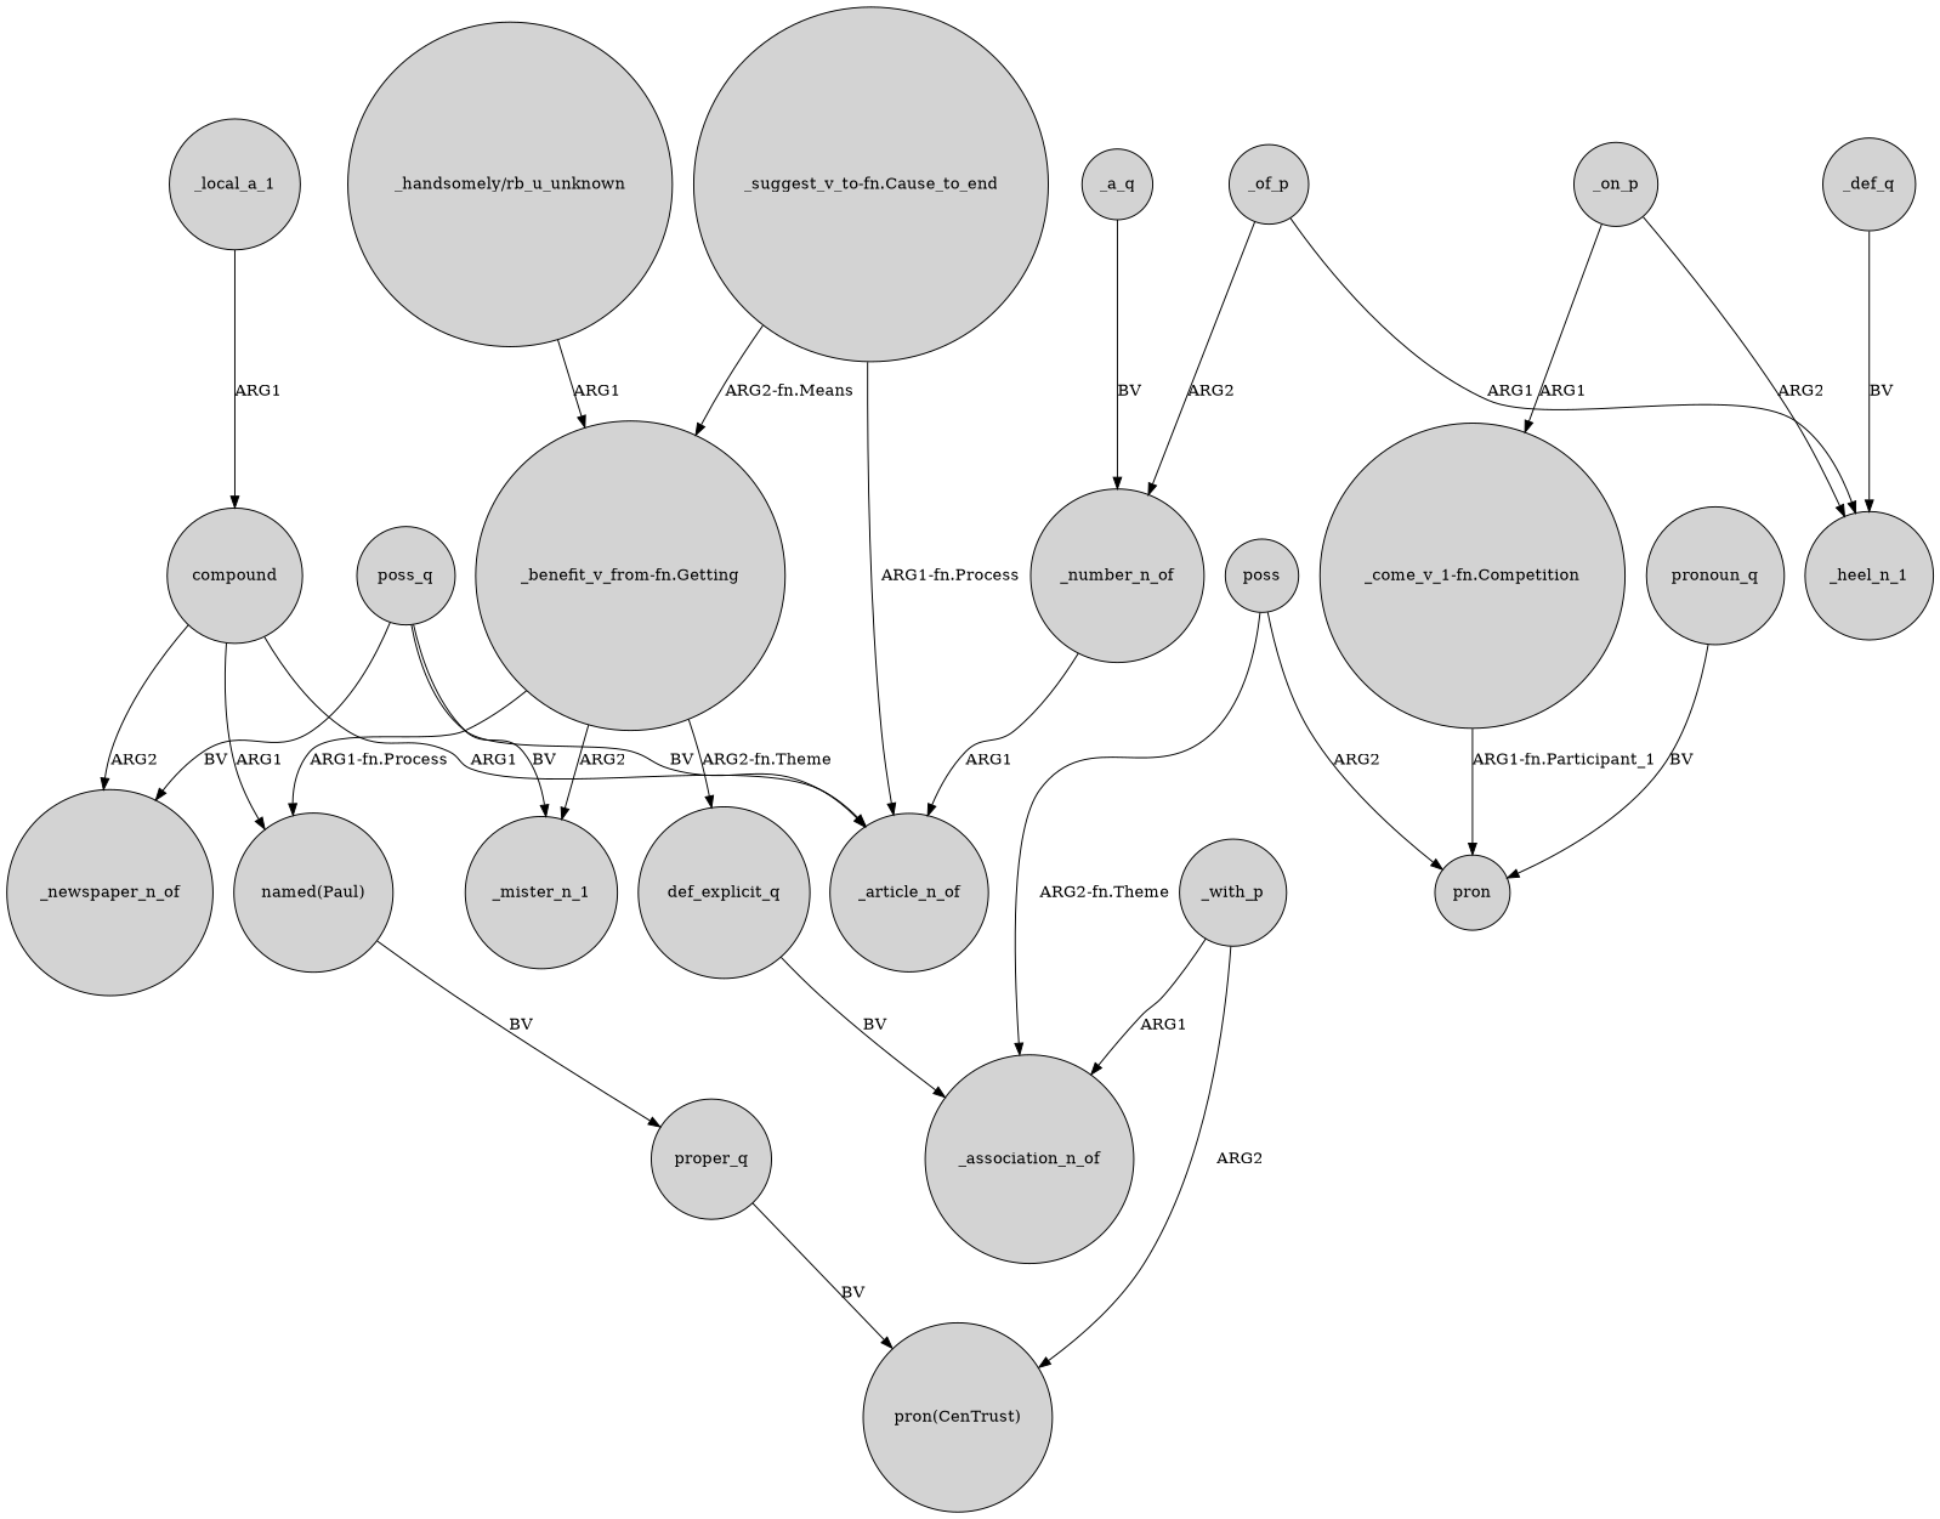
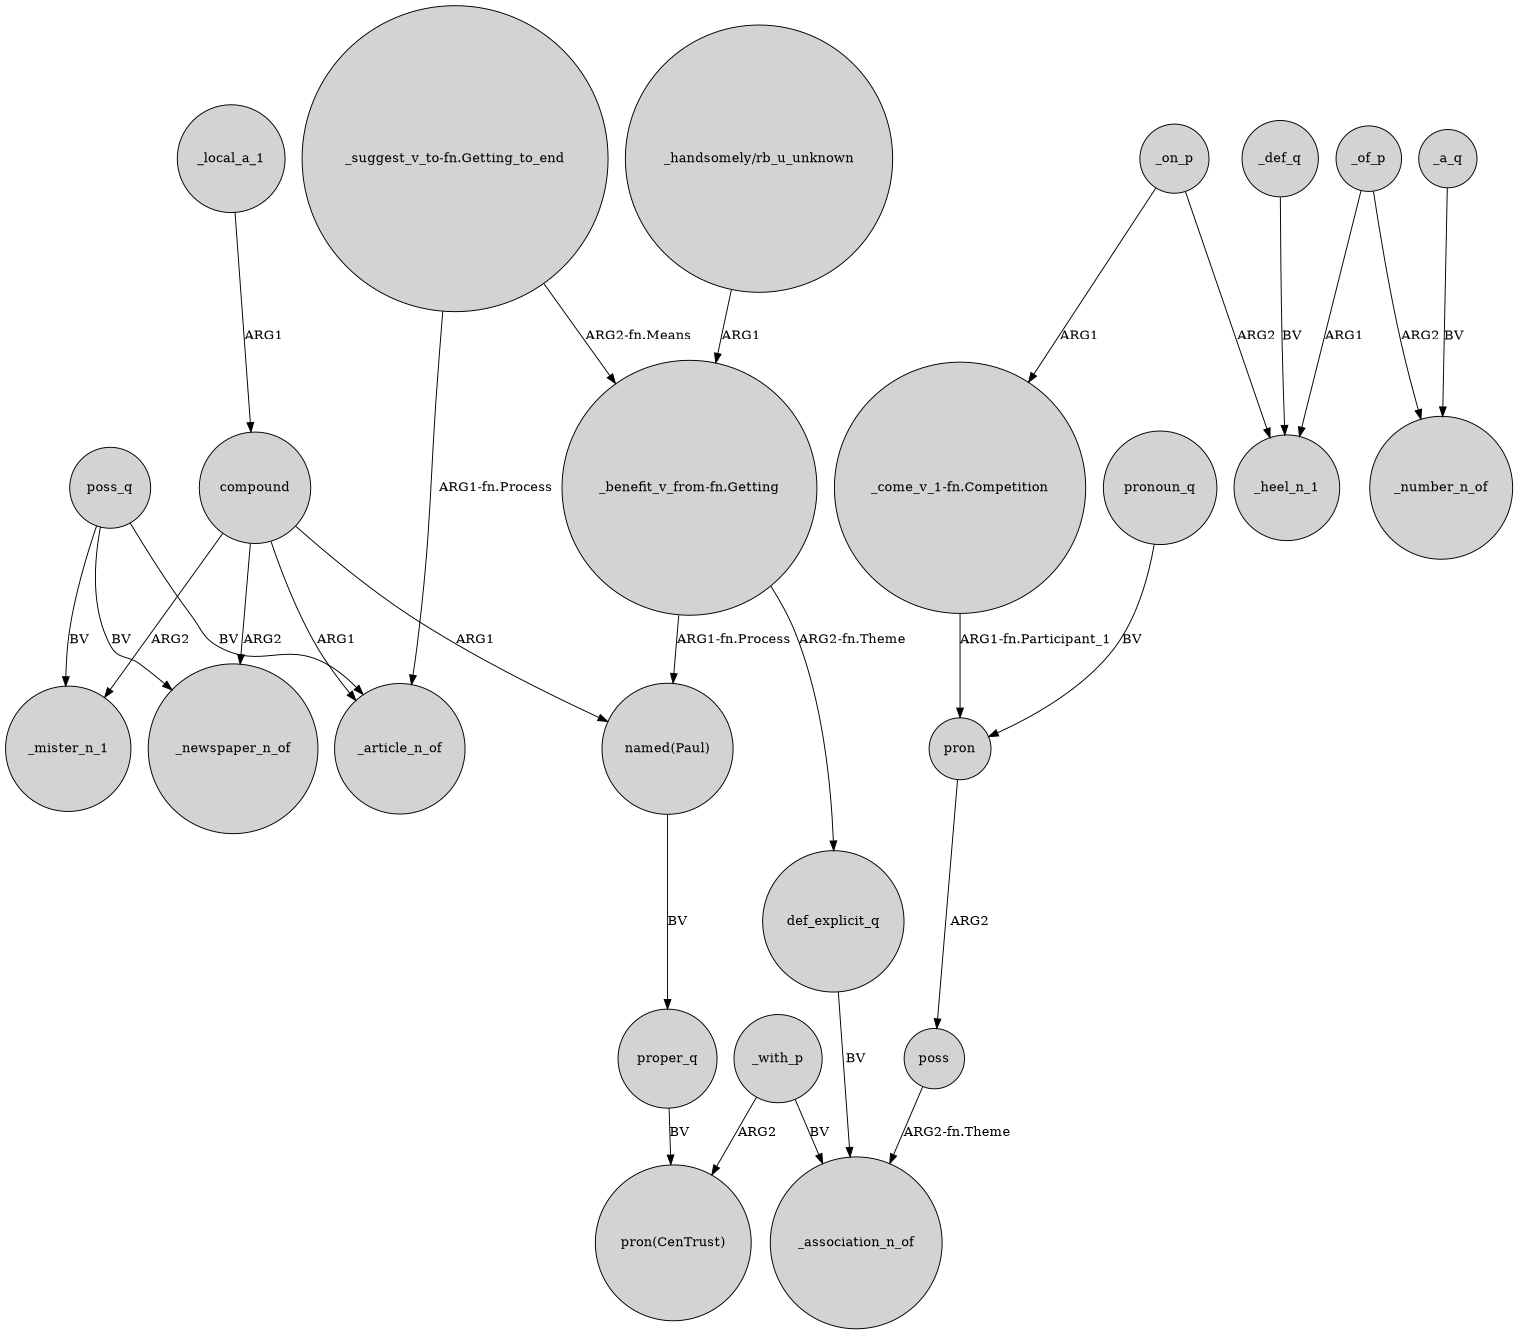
  digraph {
    node [shape=circle style=filled]
    compound
    _mister_n_1
    _article_n_of
    _newspaper_n_of
    "named(Paul)"
    proper_q
-   "_suggest_v_to-fn.Cause_to_end"
+   "_suggest_v_to-fn.Cause_to_end" [label="_suggest_v_to-fn.Getting_to_end"]
    "_benefit_v_from-fn.Getting"
    def_explicit_q
    n10 [label=poss_q]
    _with_p
    _association_n_of
    n13 [label="pron(CenTrust)"]
    pronoun_q
    pron
    poss
    _on_p
    "_come_v_1-fn.Competition"
    _heel_n_1
    "_handsomely/rb_u_unknown"
    _number_n_of
    _local_a_1
    _of_p
    _a_q
    n25 [label=_def_q]
-   "_benefit_v_from-fn.Getting" -> _mister_n_1 [label=ARG2]
+   compound -> _mister_n_1 [label=ARG2]
    compound -> _article_n_of [label=ARG1]
    compound -> _newspaper_n_of [label=ARG2]
    compound -> "named(Paul)" [label=ARG1]
    "named(Paul)" -> proper_q [label=BV]
    proper_q -> n13 [label=BV]
    "_suggest_v_to-fn.Cause_to_end" -> _article_n_of [label="ARG1-fn.Process"]
    "_suggest_v_to-fn.Cause_to_end" -> "_benefit_v_from-fn.Getting" [label="ARG2-fn.Means"]
    "_benefit_v_from-fn.Getting" -> "named(Paul)" [label="ARG1-fn.Process"]
    "_benefit_v_from-fn.Getting" -> def_explicit_q [label="ARG2-fn.Theme"]
    def_explicit_q -> _association_n_of [label=BV]
    n10 -> _mister_n_1 [label=BV]
    n10 -> _article_n_of [label=BV]
    n10 -> _newspaper_n_of [label=BV]
-   _with_p -> _association_n_of [label=ARG1]
+   _with_p -> _association_n_of [label=BV]
    _with_p -> n13 [label=ARG2]
    pronoun_q -> pron [label=BV]
    poss -> _association_n_of [label="ARG2-fn.Theme"]
-   poss -> pron [label=ARG2]
+   pron -> poss [label=ARG2]
    _on_p -> "_come_v_1-fn.Competition" [label=ARG1]
    _on_p -> _heel_n_1 [label=ARG2]
    "_come_v_1-fn.Competition" -> pron [label="ARG1-fn.Participant_1"]
    "_handsomely/rb_u_unknown" -> "_benefit_v_from-fn.Getting" [label=ARG1]
-   _number_n_of -> _article_n_of [label=ARG1]
    _local_a_1 -> compound [label=ARG1]
    _of_p -> _heel_n_1 [label=ARG1]
    _of_p -> _number_n_of [label=ARG2]
    _a_q -> _number_n_of [label=BV]
    n25 -> _heel_n_1 [label=BV]
  }
